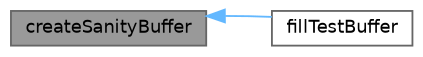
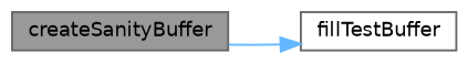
  digraph {
    rankdir=LR
    node [fontname=Helvetica fontsize=10 shape=box style=filled]
    n1 [color=gray40 fillcolor=grey60 fontcolor=black height=0.2 label=createSanityBuffer width=0.4]
    n2 [color=grey40 fillcolor=white height=0.2 label=fillTestBuffer width=0.4]
-   n2 -> n1 [color=steelblue1 fontname=Helvetica fontsize=10 labelfontname=Helvetica labelfontsize=10 style=solid]
+   n1 -> n2 [color=steelblue1 fontname=Helvetica fontsize=10 labelfontname=Helvetica labelfontsize=10 style=solid]
  }
